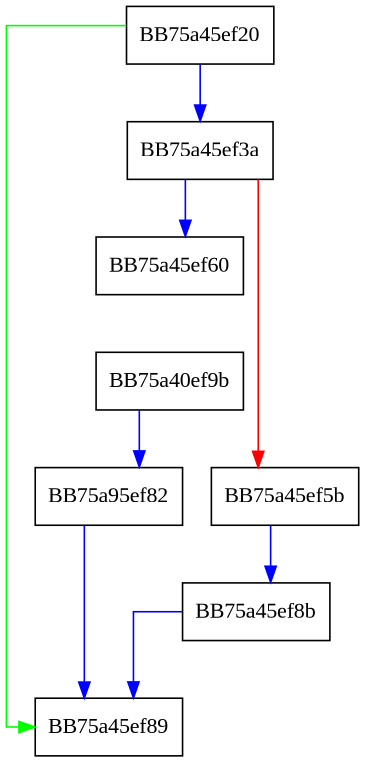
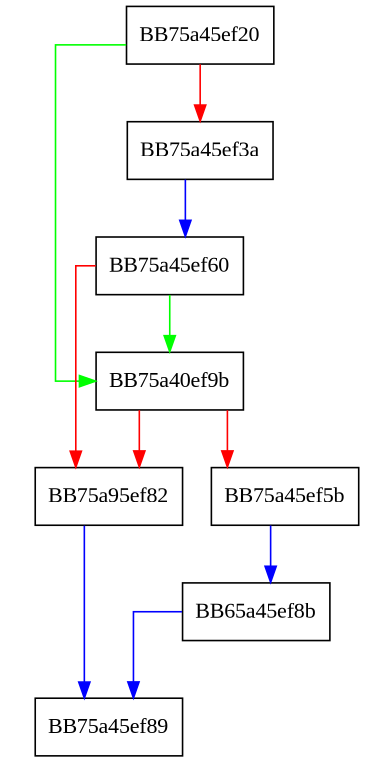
  digraph {
    fontname="Liberation Serif"
    splines=ortho
    node [fontname="Liberation Serif" shape=box]
    edge [color=blue fontname="Liberation Serif"]
    BB75a45ef20
    BB75a45ef89
    BB75a45ef3a
    BB75a45ef60
    BB75a45ef5b
-   BB75a45ef8b
+   BB75a45ef8b [label=BB65a45ef8b]
    n7 [label=BB75a40ef9b]
    n8 [label=BB75a95ef82]
-   BB75a45ef20 -> BB75a45ef89 [color=green]
-   BB75a45ef20 -> BB75a45ef3a
+   BB75a45ef20 -> n7 [color=green]
+   BB75a45ef20 -> BB75a45ef3a [color=red]
    BB75a45ef3a -> BB75a45ef60
-   BB75a45ef3a -> BB75a45ef5b [color=red]
+   n7 -> BB75a45ef5b [color=red]
+   BB75a45ef60 -> n7 [color=green]
+   BB75a45ef60 -> n8 [color=red]
    BB75a45ef5b -> BB75a45ef8b
    BB75a45ef8b -> BB75a45ef89
-   n7 -> n8
+   n7 -> n8 [color=red]
    n8 -> BB75a45ef89
  }
